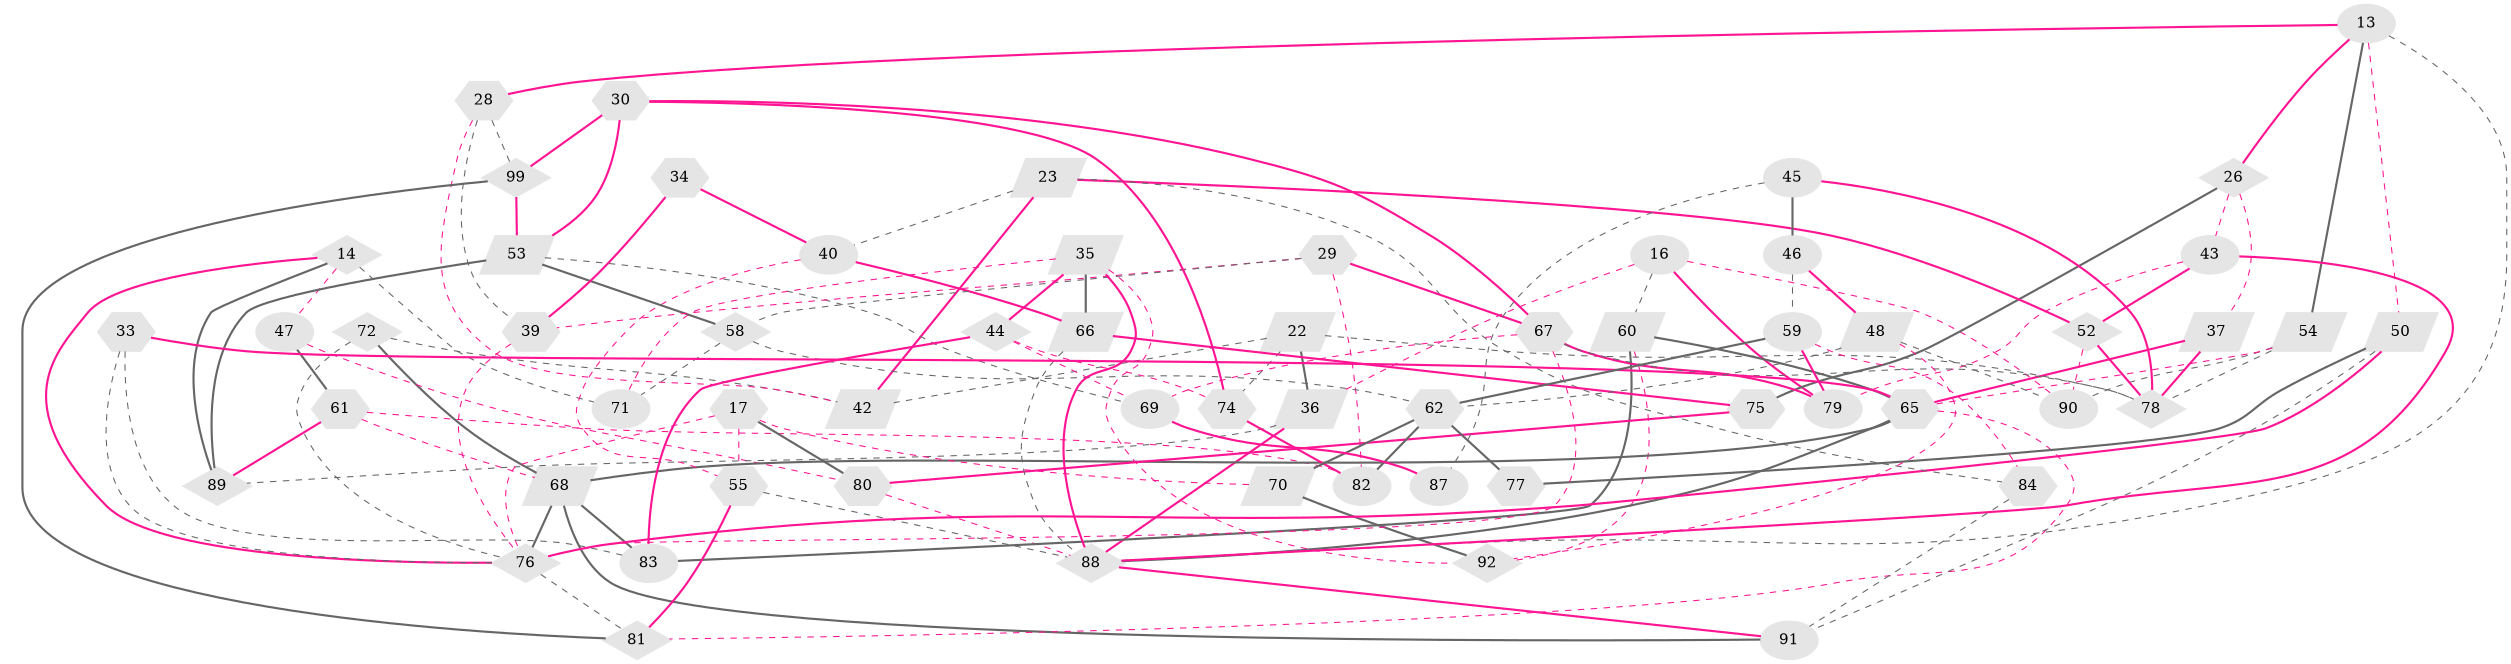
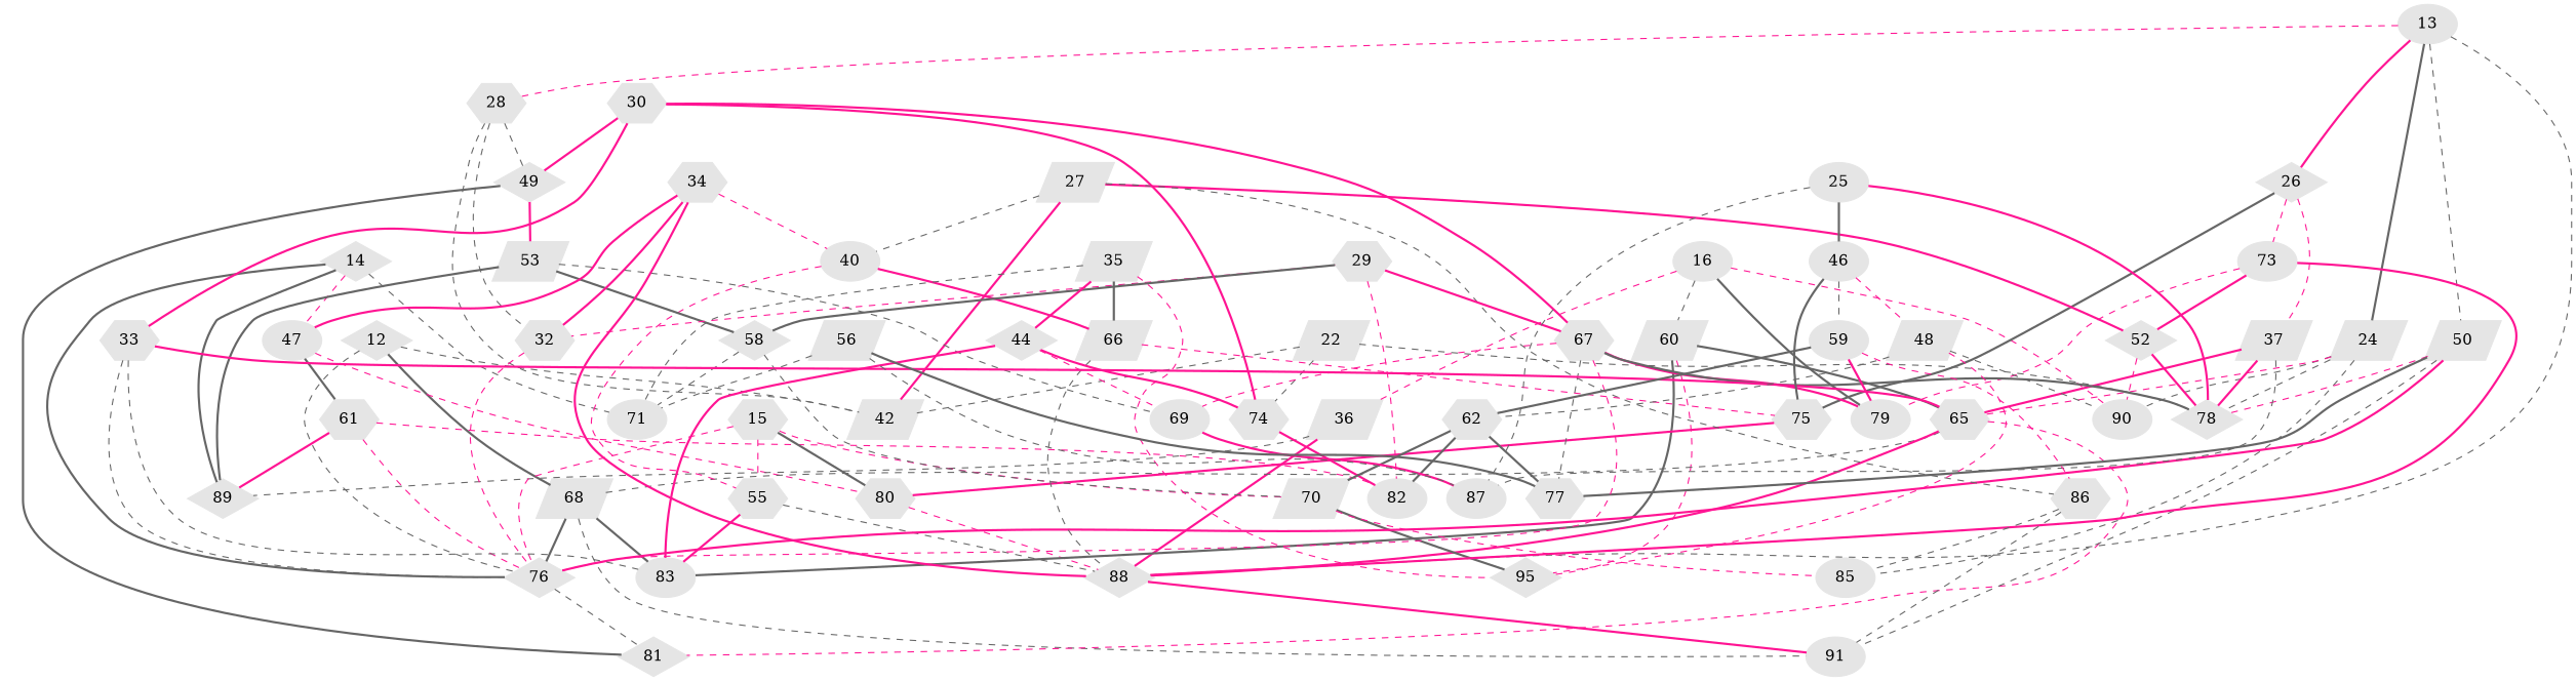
  graph {
    node [color=gray90 shape=ellipse style=filled]
    edge [color=deeppink style=dashed]
-   12 [shape=diamond label=72]
+   12 [shape=diamond]
    42 [shape=parallelogram]
    68 [shape=parallelogram super="+64"]
    76 [shape=diamond super="+73+54"]
    83
    91
    81 [shape=diamond]
    14 [shape=diamond]
    47
    71
    89 [shape=diamond]
    80 [shape=hexagon]
    61 [shape=hexagon super="+5"]
    36 [shape=parallelogram]
    16
    60 [shape=parallelogram]
    79
    90
    88 [shape=diamond super="+9+25+21"]
    65 [shape=hexagon super="+35"]
-   92 [shape=diamond]
-   17 [shape=hexagon]
+   92 [shape=diamond label=95]
+   17 [shape=hexagon label=15]
    55 [shape=hexagon]
    70 [shape=parallelogram super="+20"]
+   85 [super="+57"]
    n26 [label=13 super="+18"]
-   24 [shape=parallelogram super="+15" label=54]
+   24 [shape=parallelogram super="+15"]
    26 [shape=diamond]
    28 [shape=hexagon]
    50 [shape=parallelogram super="+3"]
    78 [shape=diamond super="+41"]
    37 [shape=parallelogram]
-   43
+   43 [label=73]
    75 [shape=hexagon]
-   39 [shape=hexagon]
-   49 [shape=diamond label=99]
+   39 [shape=hexagon label=32]
+   49 [shape=diamond]
    77 [shape=hexagon]
    22 [shape=parallelogram]
    74 [shape=hexagon]
    82
-   23 [shape=parallelogram]
+   23 [shape=parallelogram label=27]
    40
    52 [shape=diamond]
-   84 [shape=hexagon]
+   84 [shape=hexagon label=86]
    66 [shape=parallelogram]
    87
    53 [shape=parallelogram]
    29 [shape=hexagon]
    58 [shape=diamond]
    67 [shape=hexagon super="+1+27+51"]
    62 [shape=hexagon super="+32"]
    69
    30 [shape=hexagon]
    33 [shape=hexagon]
    34 [shape=hexagon]
    n56 [label=35 shape=parallelogram]
    44 [shape=diamond]
-   45
+   45 [label=25]
    46
    48 [shape=parallelogram]
    59
+   56 [shape=parallelogram]
    12 -- 42 [color=gray40]
    12 -- 68 [color=gray40 style=bold weight=2]
    12 -- 76 [color=gray40]
    68 -- 76 [color=gray40 style=bold weight=2]
    68 -- 83 [color=gray40 style=bold]
-   68 -- 91 [color=gray40 style=bold]
+   68 -- 91 [color=gray40]
    76 -- 81 [color=gray40]
-   14 -- 76 [style=bold]
+   14 -- 76 [color=gray40 style=bold]
    14 -- 47
    14 -- 71 [color=gray40]
    14 -- 89 [color=gray40 style=bold]
    47 -- 80
    47 -- 61 [color=gray40 style=bold]
    80 -- 88
-   61 -- 68
+   61 -- 76
    61 -- 89 [style=bold]
    61 -- 82
    36 -- 89 [color=gray40]
    36 -- 88 [style=bold]
    16 -- 36
    16 -- 60 [color=gray40]
-   16 -- 79 [style=bold]
+   16 -- 79 [color=gray40 style=bold]
    16 -- 90
    60 -- 83 [color=gray40 style=bold]
    60 -- 65 [color=gray40 style=bold]
    60 -- 92
    88 -- 91 [style=bold]
-   65 -- 68 [color=gray40 style=bold]
+   65 -- 68 [color=gray40]
    65 -- 81
-   65 -- 88 [color=gray40 style=bold weight=2]
+   65 -- 88 [style=bold weight=2]
    17 -- 76
    17 -- 80 [color=gray40 style=bold]
    17 -- 55
    17 -- 70
-   55 -- 81 [style=bold]
+   55 -- 83 [style=bold]
    55 -- 88 [color=gray40]
    70 -- 92 [color=gray40 style=bold]
+   70 -- 85 [weight=2]
    n26 -- 88 [color=gray40]
    n26 -- 24 [color=gray40 style=bold]
    n26 -- 26 [style=bold]
-   n26 -- 28 [style=bold]
-   n26 -- 50 [weight=2]
+   n26 -- 28
+   n26 -- 50 [color=gray40 weight=2]
    24 -- 90 [color=gray40]
    24 -- 65
+   24 -- 85 [color=gray40]
    24 -- 78 [color=gray40 weight=2]
    26 -- 37
    26 -- 43
    26 -- 75 [color=gray40 style=bold]
-   28 -- 42
+   28 -- 42 [color=gray40]
    28 -- 39 [color=gray40]
    28 -- 49 [color=gray40]
    50 -- 76 [style=bold]
    50 -- 91 [color=gray40]
+   50 -- 78
    50 -- 77 [color=gray40 style=bold]
    37 -- 65 [style=bold]
    37 -- 78 [style=bold]
+   37 -- 87 [color=gray40]
    43 -- 79
    43 -- 88 [style=bold]
    43 -- 52 [style=bold]
    75 -- 80 [style=bold]
    39 -- 76
    49 -- 81 [color=gray40 style=bold]
    49 -- 53 [style=bold]
    22 -- 42 [color=gray40]
-   22 -- 36 [color=gray40 style=bold]
    22 -- 78 [color=gray40]
    22 -- 74 [color=gray40]
    74 -- 82 [style=bold]
    23 -- 42 [style=bold]
    23 -- 40 [color=gray40]
    23 -- 52 [style=bold]
    23 -- 84 [color=gray40]
    40 -- 55
    40 -- 66 [style=bold]
    52 -- 90
    52 -- 78 [style=bold]
    84 -- 91 [color=gray40]
+   84 -- 85 [color=gray40]
    66 -- 88 [color=gray40]
-   66 -- 75 [style=bold]
+   66 -- 75
    53 -- 89 [color=gray40 style=bold]
    53 -- 58 [color=gray40 style=bold]
    53 -- 69 [color=gray40]
    29 -- 39
    29 -- 82
-   29 -- 58 [color=gray40]
+   29 -- 58 [color=gray40 style=bold]
    29 -- 67 [style=bold]
    58 -- 71 [color=gray40]
-   58 -- 62 [color=gray40]
+   58 -- 70 [color=gray40]
    67 -- 76 [weight=3]
    67 -- 79 [style=bold]
-   67 -- 78 [color=gray40 weight=3]
+   67 -- 78 [color=gray40 style=bold weight=3]
+   67 -- 77 [color=gray40]
    67 -- 69
    62 -- 70 [color=gray40 style=bold weight=2]
    62 -- 77 [color=gray40 style=bold]
    62 -- 82 [color=gray40 style=bold]
    69 -- 87 [style=bold]
    30 -- 49 [style=bold]
    30 -- 74 [style=bold]
    30 -- 67 [style=bold]
-   30 -- 53 [style=bold]
+   30 -- 33 [style=bold]
    33 -- 76 [color=gray40]
    33 -- 83 [color=gray40]
    33 -- 65 [style=bold]
-   n56 -- 88 [style=bold]
+   34 -- 47 [style=bold]
+   34 -- 88 [style=bold]
    34 -- 39 [style=bold]
-   34 -- 40 [style=bold]
-   n56 -- 71
+   34 -- 40
+   n56 -- 71 [color=gray40]
    n56 -- 92
    n56 -- 66 [color=gray40 style=bold]
    n56 -- 44 [style=bold]
    44 -- 83 [style=bold]
-   44 -- 74
+   44 -- 74 [style=bold]
    44 -- 69
    45 -- 78 [style=bold]
    45 -- 87 [color=gray40]
    45 -- 46 [color=gray40 style=bold]
-   46 -- 48 [style=bold]
+   46 -- 75 [color=gray40 style=bold]
+   46 -- 48
    46 -- 59 [color=gray40]
    48 -- 90 [color=gray40]
    48 -- 92
    48 -- 62 [color=gray40]
    59 -- 79 [style=bold]
    59 -- 84
    59 -- 62 [color=gray40 style=bold]
+   56 -- 71 [color=gray40]
+   56 -- 77 [color=gray40 style=bold]
+   56 -- 87 [color=gray40]
  }
